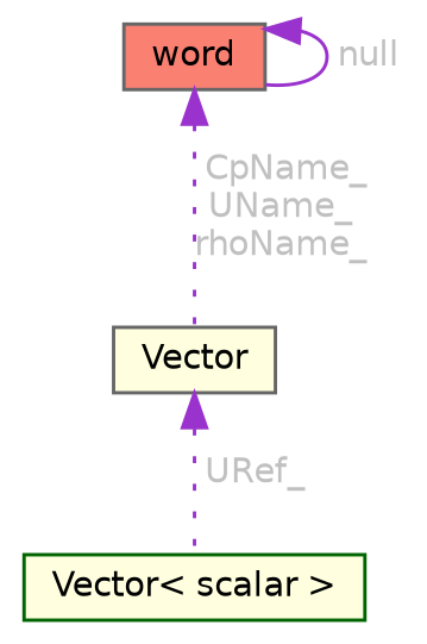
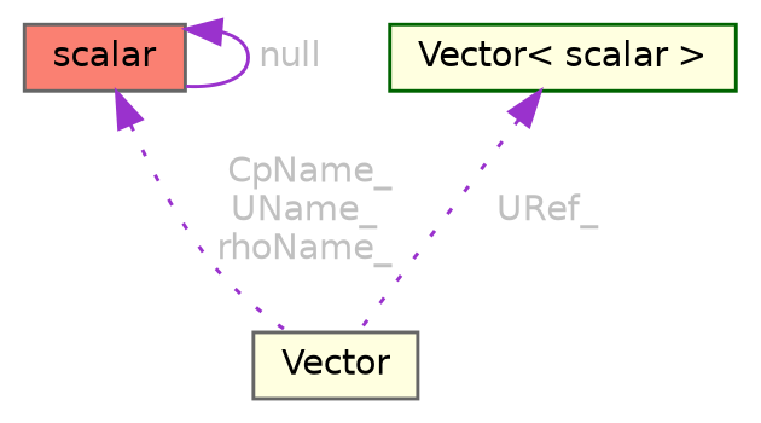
  digraph {
    node [color=gray40 fillcolor=lightyellow fontname=Helvetica fontsize=10 shape=box style=filled]
    edge [color=darkorchid3 dir=back fontcolor=grey fontname=Helvetica fontsize=10 labelfontname=Helvetica labelfontsize=10 style=dotted]
    n1 [fontcolor=black height=0.2 label=Vector width=0.4]
-   n2 [fillcolor=salmon height=0.2 label=word width=0.4]
+   n2 [fillcolor=salmon height=0.2 label=scalar width=0.4]
    n3 [color=darkgreen height=0.2 label="Vector\< scalar \>" width=0.4]
    n2 -> n1 [label=" CpName_\nUName_\nrhoName_"]
    n2 -> n2 [label=" null" style=solid]
-   n1 -> n3 [label=" URef_"]
+   n3 -> n1 [label=" URef_"]
  }
